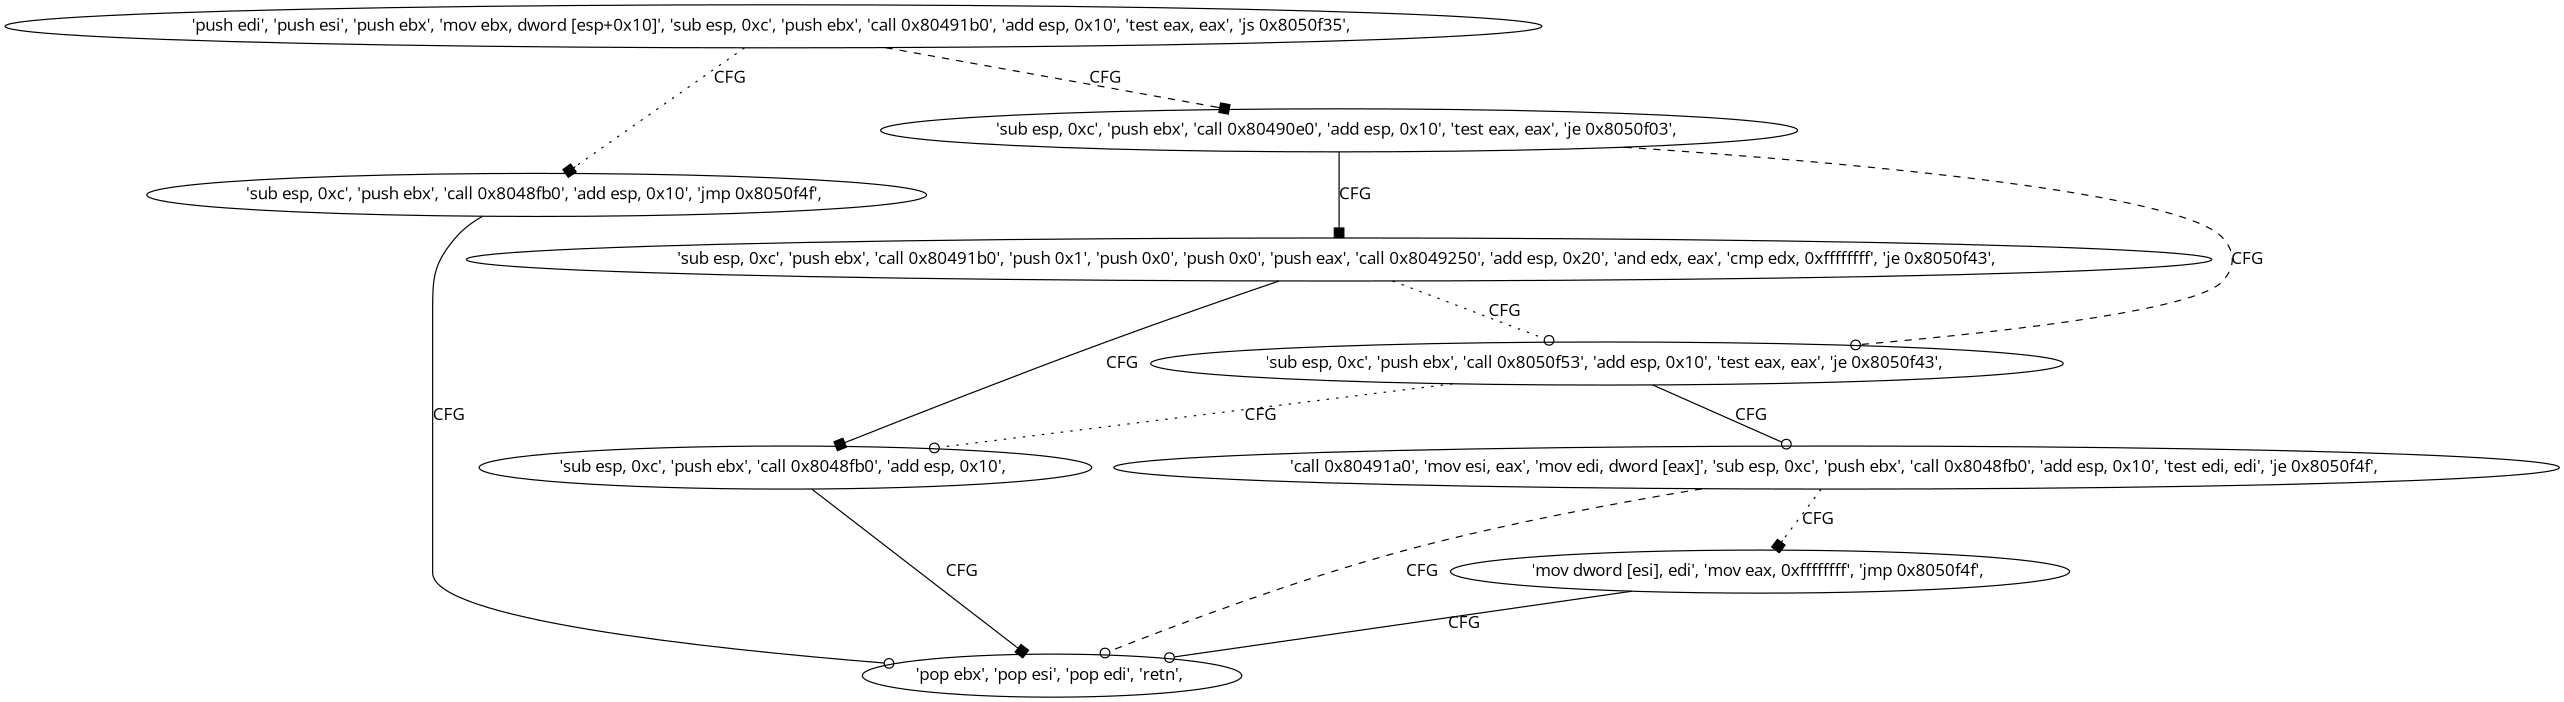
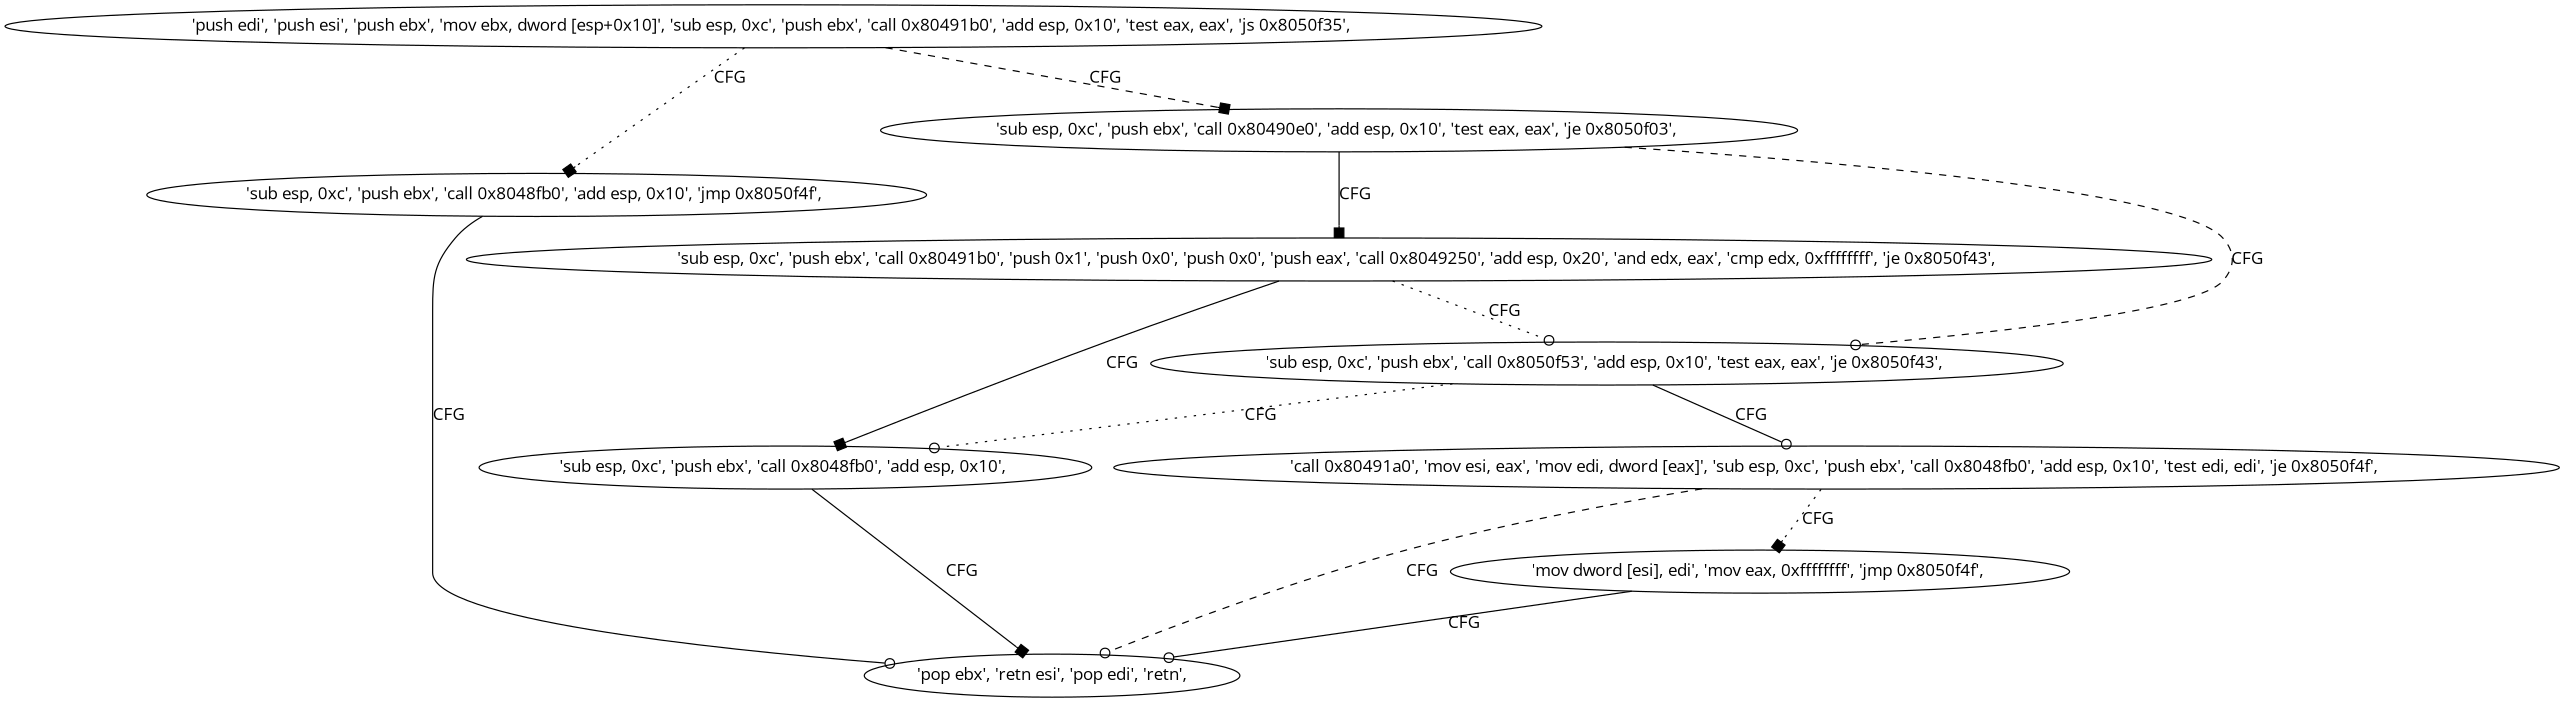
  digraph {
    fontname="Open Sans"
    node [fontname="Open Sans"]
    edge [style=solid arrowhead=odot fontname="Open Sans"]
    n1 [label="'push edi', 'push esi', 'push ebx', 'mov ebx, dword [esp+0x10]', 'sub esp, 0xc', 'push ebx', 'call 0x80491b0', 'add esp, 0x10', 'test eax, eax', 'js 0x8050f35', "]
    n2 [label="'sub esp, 0xc', 'push ebx', 'call 0x8048fb0', 'add esp, 0x10', 'jmp 0x8050f4f', "]
    n3 [label="'sub esp, 0xc', 'push ebx', 'call 0x80490e0', 'add esp, 0x10', 'test eax, eax', 'je 0x8050f03', "]
-   n4 [label="'pop ebx', 'pop esi', 'pop edi', 'retn', "]
+   n4 [label="'pop ebx', 'retn esi', 'pop edi', 'retn',"]
    n5 [label="'sub esp, 0xc', 'push ebx', 'call 0x8050f53', 'add esp, 0x10', 'test eax, eax', 'je 0x8050f43', "]
    n6 [label="'sub esp, 0xc', 'push ebx', 'call 0x80491b0', 'push 0x1', 'push 0x0', 'push 0x0', 'push eax', 'call 0x8049250', 'add esp, 0x20', 'and edx, eax', 'cmp edx, 0xffffffff', 'je 0x8050f43', "]
    n7 [label="'sub esp, 0xc', 'push ebx', 'call 0x8048fb0', 'add esp, 0x10', "]
    n8 [label="'call 0x80491a0', 'mov esi, eax', 'mov edi, dword [eax]', 'sub esp, 0xc', 'push ebx', 'call 0x8048fb0', 'add esp, 0x10', 'test edi, edi', 'je 0x8050f4f', "]
    n9 [label="'mov dword [esi], edi', 'mov eax, 0xffffffff', 'jmp 0x8050f4f', "]
    n1 -> n2 [label=CFG style=dotted arrowhead=box]
    n1 -> n3 [label=CFG style=dashed arrowhead=box]
    n2 -> n4 [label=CFG]
    n3 -> n5 [label=CFG style=dashed]
    n3 -> n6 [label=CFG arrowhead=box]
    n5 -> n7 [label=CFG style=dotted]
    n5 -> n8 [label=CFG]
    n6 -> n5 [label=CFG style=dotted]
    n6 -> n7 [label=CFG arrowhead=box]
    n7 -> n4 [label=CFG arrowhead=box]
    n8 -> n4 [label=CFG style=dashed]
    n8 -> n9 [label=CFG style=dotted arrowhead=box]
    n9 -> n4 [label=CFG]
  }
